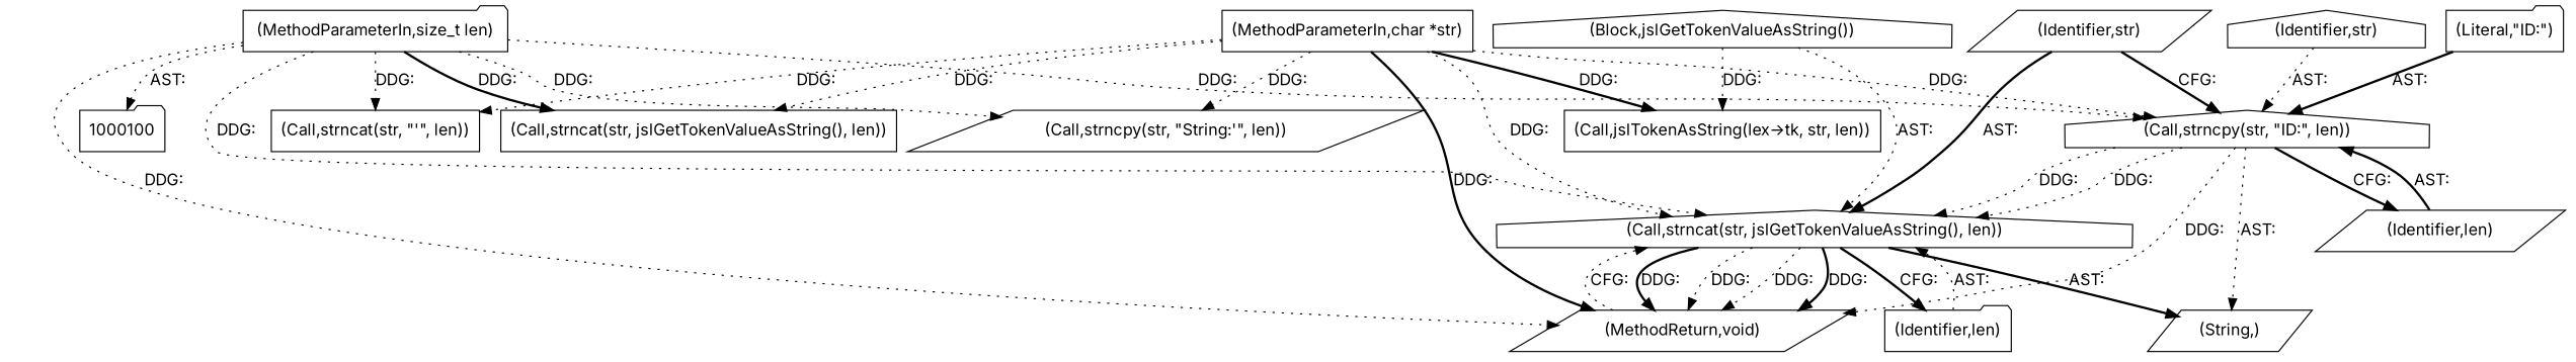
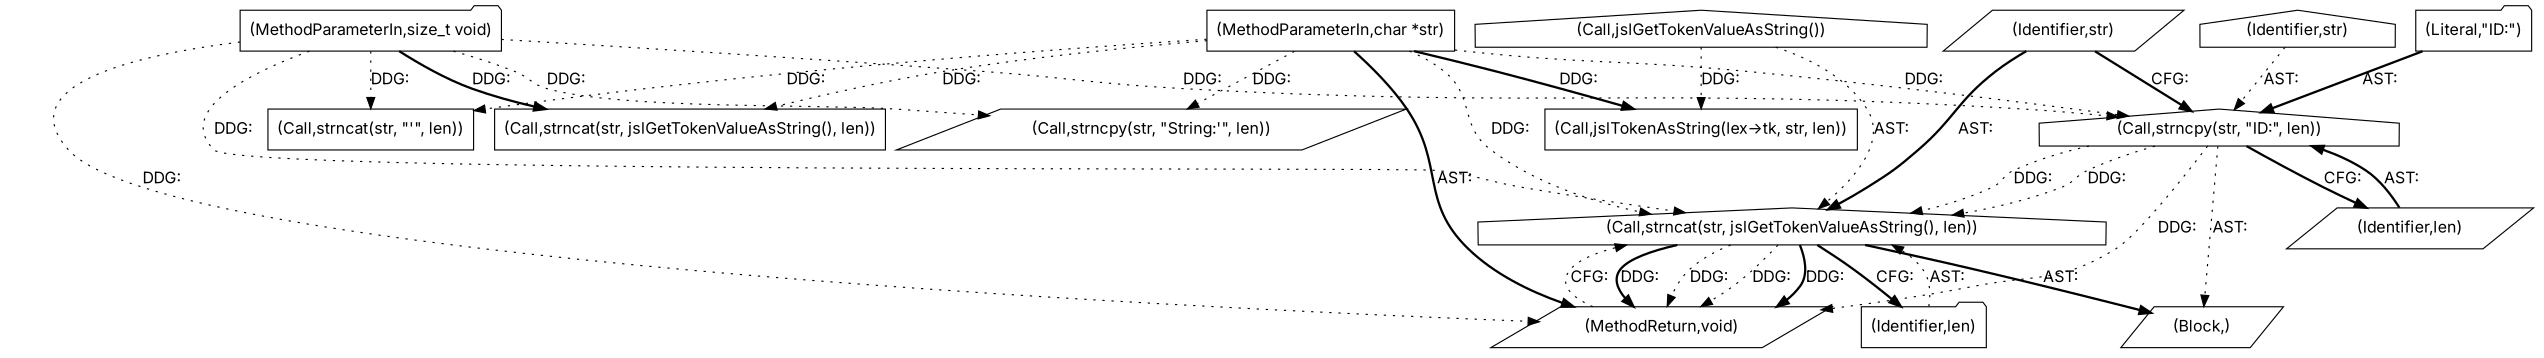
  digraph {
    fontname=Inter
    node [fontname=Inter shape=parallelogram]
    edge [fontname=Inter style=dotted]
    n1 [label="(Call,strncpy(str, \"ID:\", len))" shape=house]
    n2 [label="(Call,strncat(str, jslGetTokenValueAsString(), len))" shape=house]
-   n3 [label="(String,)"]
+   n3 [label="(Block,)"]
    n4 [label="(MethodReturn,void)"]
    n5 [label="(Identifier,len)"]
    n6 [label="(Identifier,len)" shape=folder]
    n7 [label="(MethodParameterIn,char *str)" shape=box]
    n8 [label="(Call,strncat(str, jslGetTokenValueAsString(), len))" shape=box]
    n9 [label="(Call,strncpy(str, \"String:'\", len))"]
    n10 [label="(Call,strncat(str, \"'\", len))" shape=box]
    n11 [label="(Call,jslTokenAsString(lex->tk, str, len))" shape=box]
-   1000100 [shape=folder]
-   n13 [label="(MethodParameterIn,size_t len)" shape=folder]
+   n13 [label="(MethodParameterIn,size_t void)" shape=folder]
    n14 [label="(Identifier,str)"]
-   n15 [label="(Block,jslGetTokenValueAsString())" shape=house]
+   n15 [label="(Call,jslGetTokenValueAsString())" shape=house]
    n16 [label="(Identifier,str)" shape=house]
    n17 [label="(Literal,\"ID:\")" shape=folder]
    n1 -> n2 [label="DDG: "]
    n1 -> n2 [label="DDG: "]
    n1 -> n3 [label="AST: "]
    n1 -> n4 [label="DDG: "]
    n1 -> n5 [label="CFG: " style=bold]
    n2 -> n3 [label="AST: " style=bold]
    n2 -> n4 [label="DDG: " style=bold]
    n2 -> n4 [label="DDG: "]
    n2 -> n4 [label="DDG: "]
    n2 -> n4 [label="DDG: " style=bold]
    n2 -> n6 [label="CFG: " style=bold]
    n4 -> n2 [label="CFG: "]
    n5 -> n1 [label="AST: " style=bold]
    n6 -> n2 [label="AST: "]
    n7 -> n1 [label="DDG: "]
    n7 -> n2 [label="DDG: "]
-   n7 -> n4 [label="DDG: " style=bold]
+   n7 -> n4 [label="AST: " style=bold]
    n7 -> n8 [label="DDG: "]
    n7 -> n9 [label="DDG: "]
    n7 -> n10 [label="DDG: "]
    n7 -> n11 [label="DDG: " style=bold]
    n13 -> n1 [label="DDG: "]
    n13 -> n2 [label="DDG: "]
    n13 -> n4 [label="DDG: "]
    n13 -> n8 [label="DDG: " style=bold]
    n13 -> n9 [label="DDG: "]
    n13 -> n10 [label="DDG: "]
-   n13 -> 1000100 [label="AST: "]
    n14 -> n1 [label="CFG: " style=bold]
    n14 -> n2 [label="AST: " style=bold]
    n15 -> n2 [label="AST: "]
    n15 -> n11 [label="DDG: "]
    n16 -> n1 [label="AST: "]
    n17 -> n1 [label="AST: " style=bold]
  }
